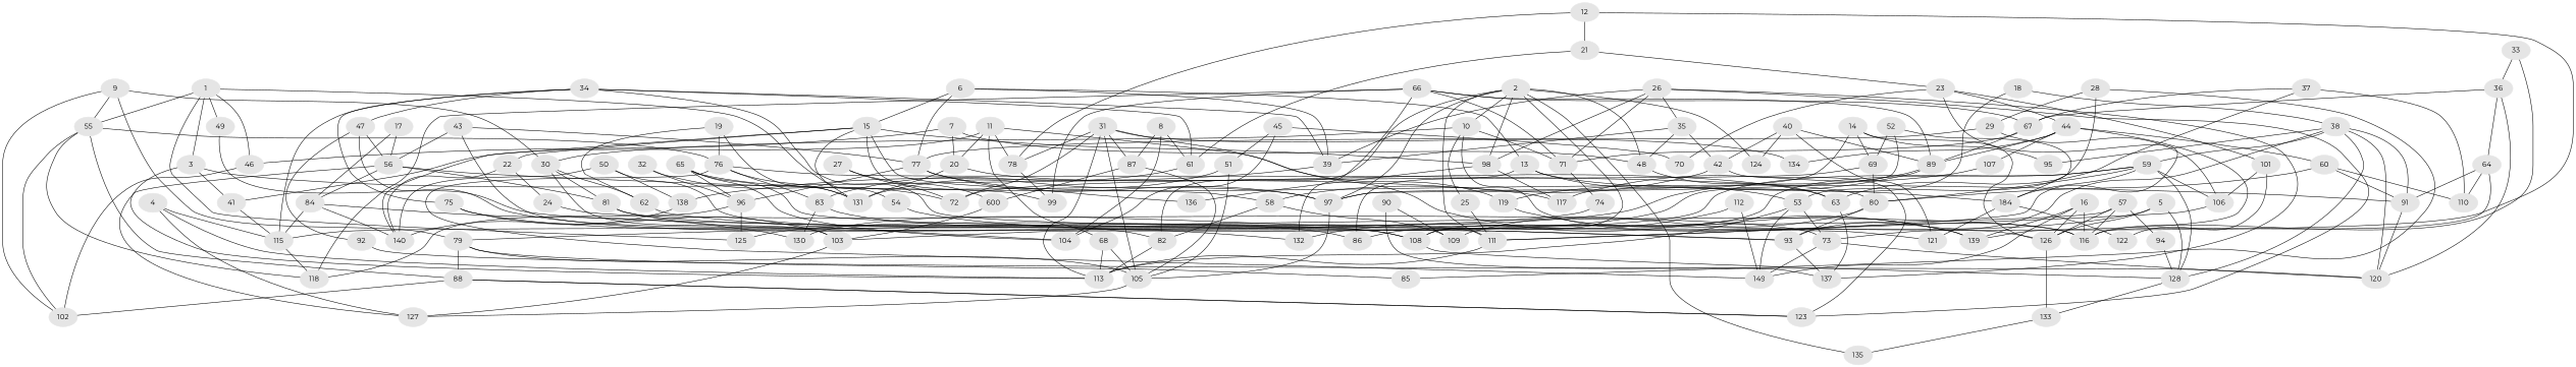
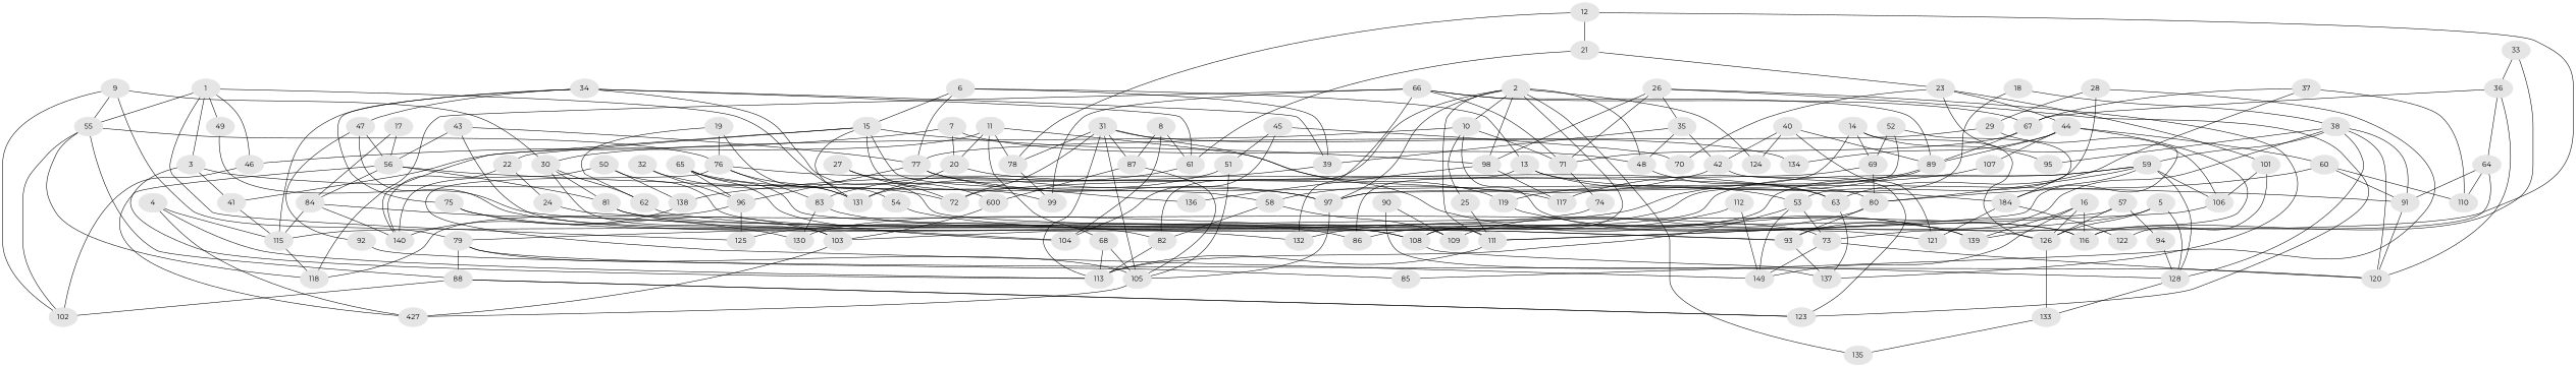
  graph {
    fontname=Montserrat
    node [color=gray90 fontname=Montserrat style=filled]
    edge [fontname=Montserrat]
    1
    3
    46
    49
    55
    125
    131
    41
    113
    117
    102
    93
    76
    88
    118
    2
    10
    48
    82
    97
    98
    108
    111
    124
    135
    30
    25
    71
    116
    63
    105
    136
    128
    115
    4
-   127
+   127 [label=427]
    5
    86
    126
    133
    6
    13
    15
    39
    77
    53
    n47 [label=184]
    22
    54
    58
    99
    140
    138
    96
    7
    20
    8
    61
    87
    104
    83
    n62 [label=600]
    9
    79
    62
    81
    103
    85
    74
    11
    68
    78
    119
    139
    12
    21
    73
    23
    n79 [label=149]
    120
    121
    122
    14
    69
    95
    72
    80
    24
    109
    16
    17
    56
    84
    91
    130
    18
    38
    59
    19
    137
    44
    70
    101
    134
    89
    60
    107
    106
    26
    35
    123
    42
    27
    28
    29
    132
    31
    32
    33
    36
    64
    67
    34
    47
    75
    92
    110
    37
    40
    43
    45
    51
    50
    52
    57
    94
    65
    66
    90
    112
    1 -- 3
    1 -- 46
    1 -- 49
    1 -- 55
    1 -- 125
    1 -- 131
    3 -- 41
    3 -- 113
    3 -- 117
    46 -- 102
    49 -- 93
    55 -- 102
    55 -- 76
    55 -- 88
    55 -- 118
    41 -- 115
    93 -- 137
    76 -- 131
    76 -- 83
    76 -- n79
    76 -- 80
    88 -- 102
    88 -- 123
    88 -- 123
    2 -- 10
    2 -- 48
    2 -- 82
    2 -- 97
    2 -- 98
    2 -- 108
    2 -- 111
    2 -- 124
    2 -- 135
    10 -- 30
    10 -- 25
    10 -- 71
    10 -- 116
    48 -- 63
    82 -- 113
    97 -- 105
    98 -- 117
    98 -- 136
    108 -- 128
    111 -- 113
    30 -- 62
    30 -- 81
    30 -- 103
    25 -- 111
    71 -- 74
    63 -- 137
    105 -- 127
    128 -- 133
    115 -- 118
    4 -- 113
    4 -- 115
    4 -- 127
    5 -- 128
    5 -- 86
    5 -- 126
    126 -- 133
    133 -- 135
    6 -- 13
    6 -- 15
    6 -- 39
    6 -- 77
    13 -- 86
    13 -- 53
    13 -- n47
    15 -- 98
    15 -- 22
    15 -- 54
    15 -- 58
    15 -- 99
    15 -- 140
    39 -- 138
    77 -- 97
    77 -- 136
    77 -- 96
    53 -- 113
    53 -- 73
    53 -- n79
    n47 -- 121
    n47 -- 122
    22 -- 140
    22 -- 24
    54 -- 93
    58 -- 82
    58 -- 109
    138 -- 140
    96 -- 125
    96 -- 118
    7 -- 46
    7 -- 48
    7 -- 20
    20 -- 131
    20 -- 63
    8 -- 61
    8 -- 87
    8 -- 104
    61 -- 83
    87 -- 105
    87 -- n62
    83 -- 108
    83 -- 130
    n62 -- 103
    9 -- 55
    9 -- 102
    9 -- 30
    9 -- 79
    79 -- 88
    79 -- 105
    79 -- 85
    62 -- 104
    81 -- 116
    81 -- 132
    103 -- 127
    74 -- 79
    11 -- 41
    11 -- 20
    11 -- 68
    11 -- 78
    11 -- 119
    68 -- 113
    68 -- 105
    78 -- 99
    119 -- 139
    12 -- 78
    12 -- 21
    12 -- 73
    21 -- 61
    21 -- 23
    73 -- n79
    73 -- 120
    23 -- 111
    23 -- 44
    23 -- 70
    23 -- 101
    14 -- 97
    14 -- 126
    14 -- 69
    14 -- 95
    69 -- 72
    69 -- 80
    80 -- 93
    80 -- 109
    24 -- 73
    16 -- 116
    16 -- 126
    16 -- 139
    16 -- n79
    17 -- 56
    17 -- 84
    56 -- 127
    56 -- 81
    56 -- 84
    56 -- 91
    84 -- 115
    84 -- 140
    84 -- 130
    91 -- 120
    18 -- 130
    18 -- 38
    38 -- 93
    38 -- 128
    38 -- 120
    38 -- 95
    38 -- 91
    38 -- 59
    59 -- 108
    59 -- 128
    59 -- n47
    59 -- 103
    59 -- 80
    59 -- 106
    19 -- 131
    19 -- 76
    19 -- 62
    44 -- 139
    44 -- 134
    44 -- 89
    44 -- 60
    44 -- 107
    101 -- 122
    101 -- 106
    89 -- 125
    89 -- 119
    60 -- 80
    60 -- 91
    60 -- 110
    107 -- 117
    106 -- 111
    26 -- 98
    26 -- 71
-   26 -- 39
    26 -- 137
    26 -- 35
    26 -- 123
    35 -- 48
    35 -- 39
    35 -- 42
    42 -- 58
    42 -- 123
    27 -- n62
    27 -- 72
    28 -- 53
    28 -- 85
    28 -- 29
    29 -- 77
    29 -- 106
    31 -- 113
    31 -- 105
    31 -- 87
    31 -- 78
    31 -- 139
    31 -- 72
    31 -- 134
    32 -- 96
    32 -- 72
    33 -- 116
    33 -- 36
    36 -- 120
    36 -- 64
    36 -- 67
    64 -- 116
    64 -- 91
    64 -- 110
    67 -- 71
    67 -- 89
    34 -- 115
    34 -- 126
    34 -- 39
    34 -- 61
    34 -- 47
    34 -- 75
    47 -- 82
    47 -- 56
    47 -- 92
    75 -- 86
    75 -- 103
    92 -- 120
    37 -- 63
    37 -- 67
    37 -- 110
    40 -- 124
    40 -- 121
    40 -- 89
    40 -- 42
    43 -- 108
    43 -- 77
    43 -- 56
    45 -- 104
    45 -- 70
    45 -- 51
    51 -- 131
    51 -- 105
    50 -- 111
    50 -- 140
    50 -- 138
    52 -- 97
    52 -- n47
    52 -- 69
-   57 -- 116
    57 -- 115
    57 -- 126
    57 -- 94
    94 -- 128
    65 -- 97
    65 -- 96
    65 -- 104
    65 -- 121
    66 -- 118
    66 -- 71
    66 -- 99
    66 -- 89
    66 -- 132
    66 -- 67
    90 -- 109
    90 -- 137
    112 -- n79
    112 -- 132
  }
